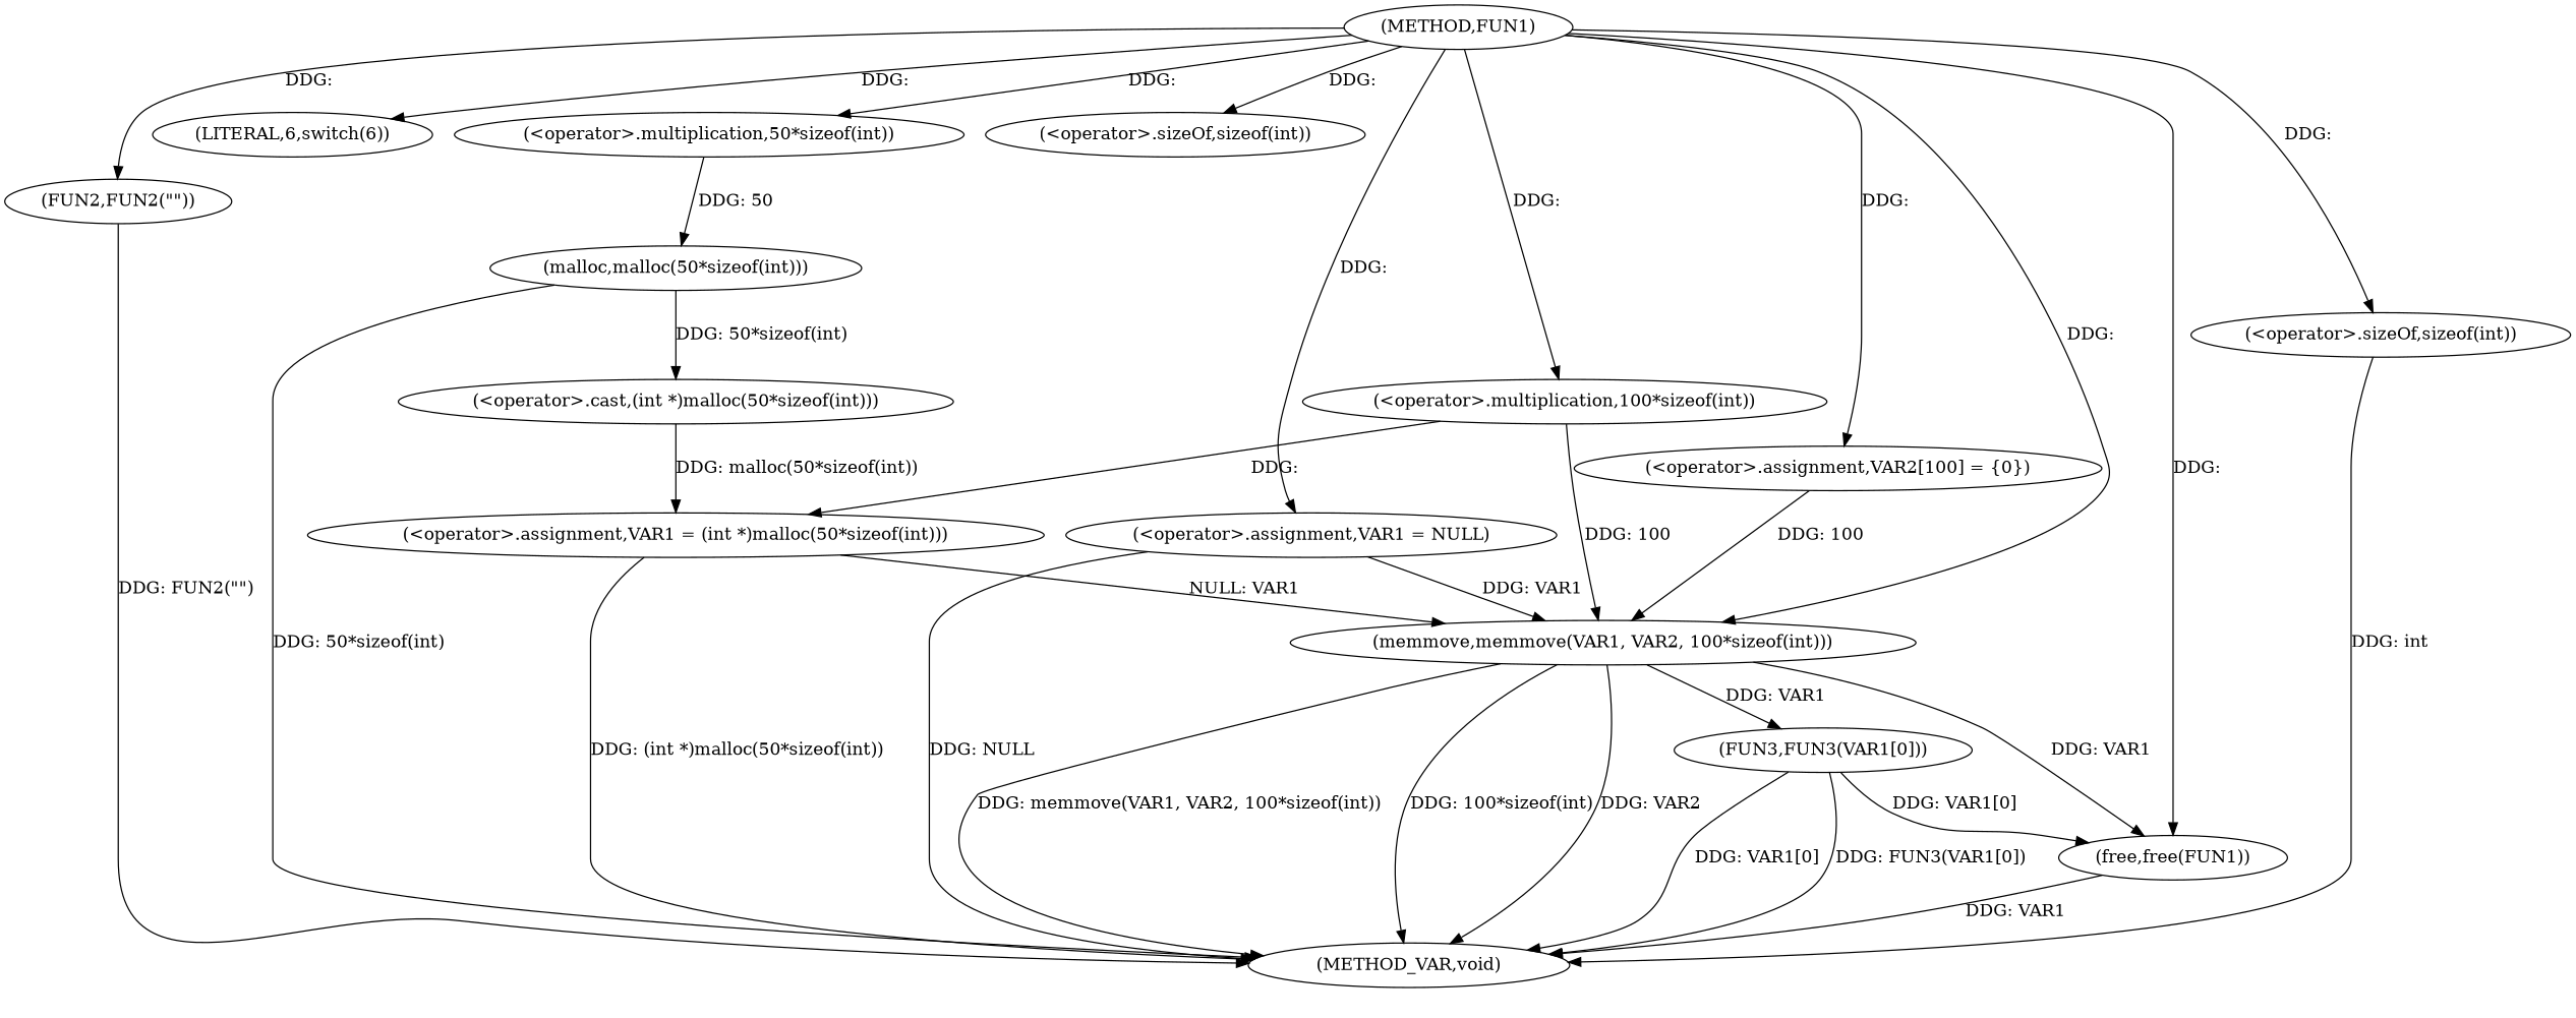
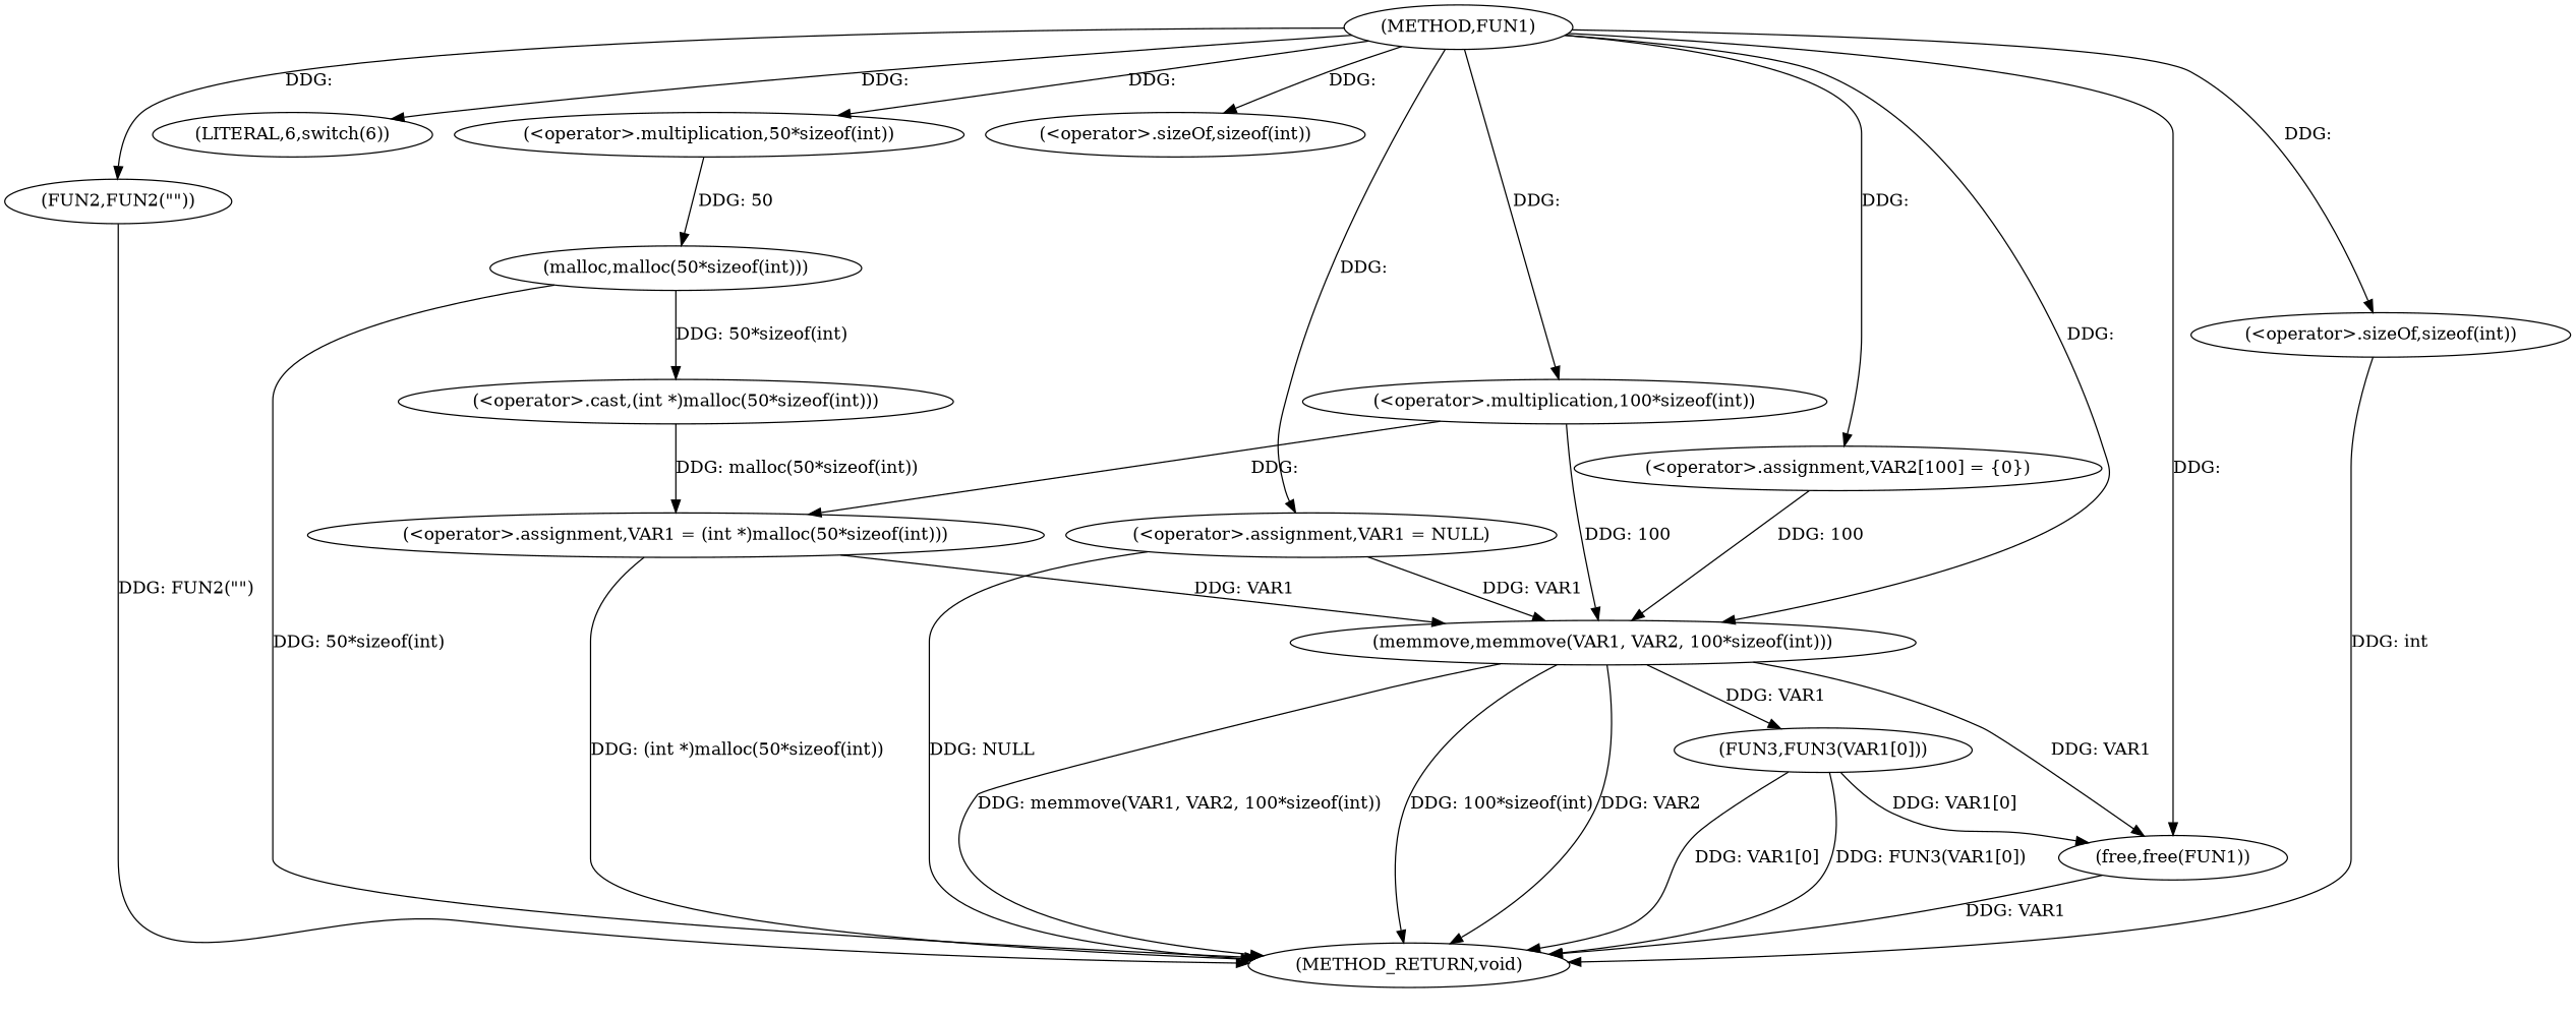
  digraph {
    n1 [label="(METHOD,FUN1)"]
    n2 [label="(<operator>.assignment,VAR1 = NULL)"]
    n3 [label="(LITERAL,6,switch(6))"]
    n4 [label="(<operator>.multiplication,50*sizeof(int))"]
    n5 [label="(<operator>.sizeOf,sizeof(int))"]
    n6 [label="(FUN2,FUN2(\"\"))"]
    n7 [label="(<operator>.assignment,VAR2[100] = {0})"]
    n8 [label="(memmove,memmove(VAR1, VAR2, 100*sizeof(int)))"]
    n9 [label="(<operator>.multiplication,100*sizeof(int))"]
    n10 [label="(<operator>.sizeOf,sizeof(int))"]
    n11 [label="(free,free(FUN1))"]
-   n12 [label="(METHOD_VAR,void)"]
+   n12 [label="(METHOD_RETURN,void)"]
    n13 [label="(<operator>.assignment,VAR1 = (int *)malloc(50*sizeof(int)))"]
    n14 [label="(malloc,malloc(50*sizeof(int)))"]
    n15 [label="(FUN3,FUN3(VAR1[0]))"]
    n16 [label="(<operator>.cast,(int *)malloc(50*sizeof(int)))"]
    n1 -> n2 [label="DDG: "]
    n1 -> n3 [label="DDG: "]
    n1 -> n4 [label="DDG: "]
    n1 -> n5 [label="DDG: "]
    n1 -> n6 [label="DDG: "]
    n1 -> n7 [label="DDG: "]
    n1 -> n8 [label="DDG: "]
    n1 -> n9 [label="DDG: "]
    n1 -> n10 [label="DDG: "]
    n1 -> n11 [label="DDG: "]
    n2 -> n8 [label="DDG: VAR1"]
    n2 -> n12 [label="DDG: NULL"]
    n4 -> n14 [label="DDG: 50"]
    n6 -> n12 [label="DDG: FUN2(\"\")"]
    n7 -> n8 [label="DDG: 100"]
    n8 -> n11 [label="DDG: VAR1"]
    n8 -> n12 [label="DDG: memmove(VAR1, VAR2, 100*sizeof(int))"]
    n8 -> n12 [label="DDG: 100*sizeof(int)"]
    n8 -> n12 [label="DDG: VAR2"]
    n8 -> n15 [label="DDG: VAR1"]
    n9 -> n8 [label="DDG: 100"]
    n9 -> n13 [label="DDG: "]
    n10 -> n12 [label="DDG: int"]
    n11 -> n12 [label="DDG: VAR1"]
-   n13 -> n8 [label="NULL: VAR1"]
+   n13 -> n8 [label="DDG: VAR1"]
    n13 -> n12 [label="DDG: (int *)malloc(50*sizeof(int))"]
    n14 -> n12 [label="DDG: 50*sizeof(int)"]
    n14 -> n16 [label="DDG: 50*sizeof(int)"]
    n15 -> n11 [label="DDG: VAR1[0]"]
    n15 -> n12 [label="DDG: VAR1[0]"]
    n15 -> n12 [label="DDG: FUN3(VAR1[0])"]
    n16 -> n13 [label="DDG: malloc(50*sizeof(int))"]
  }
